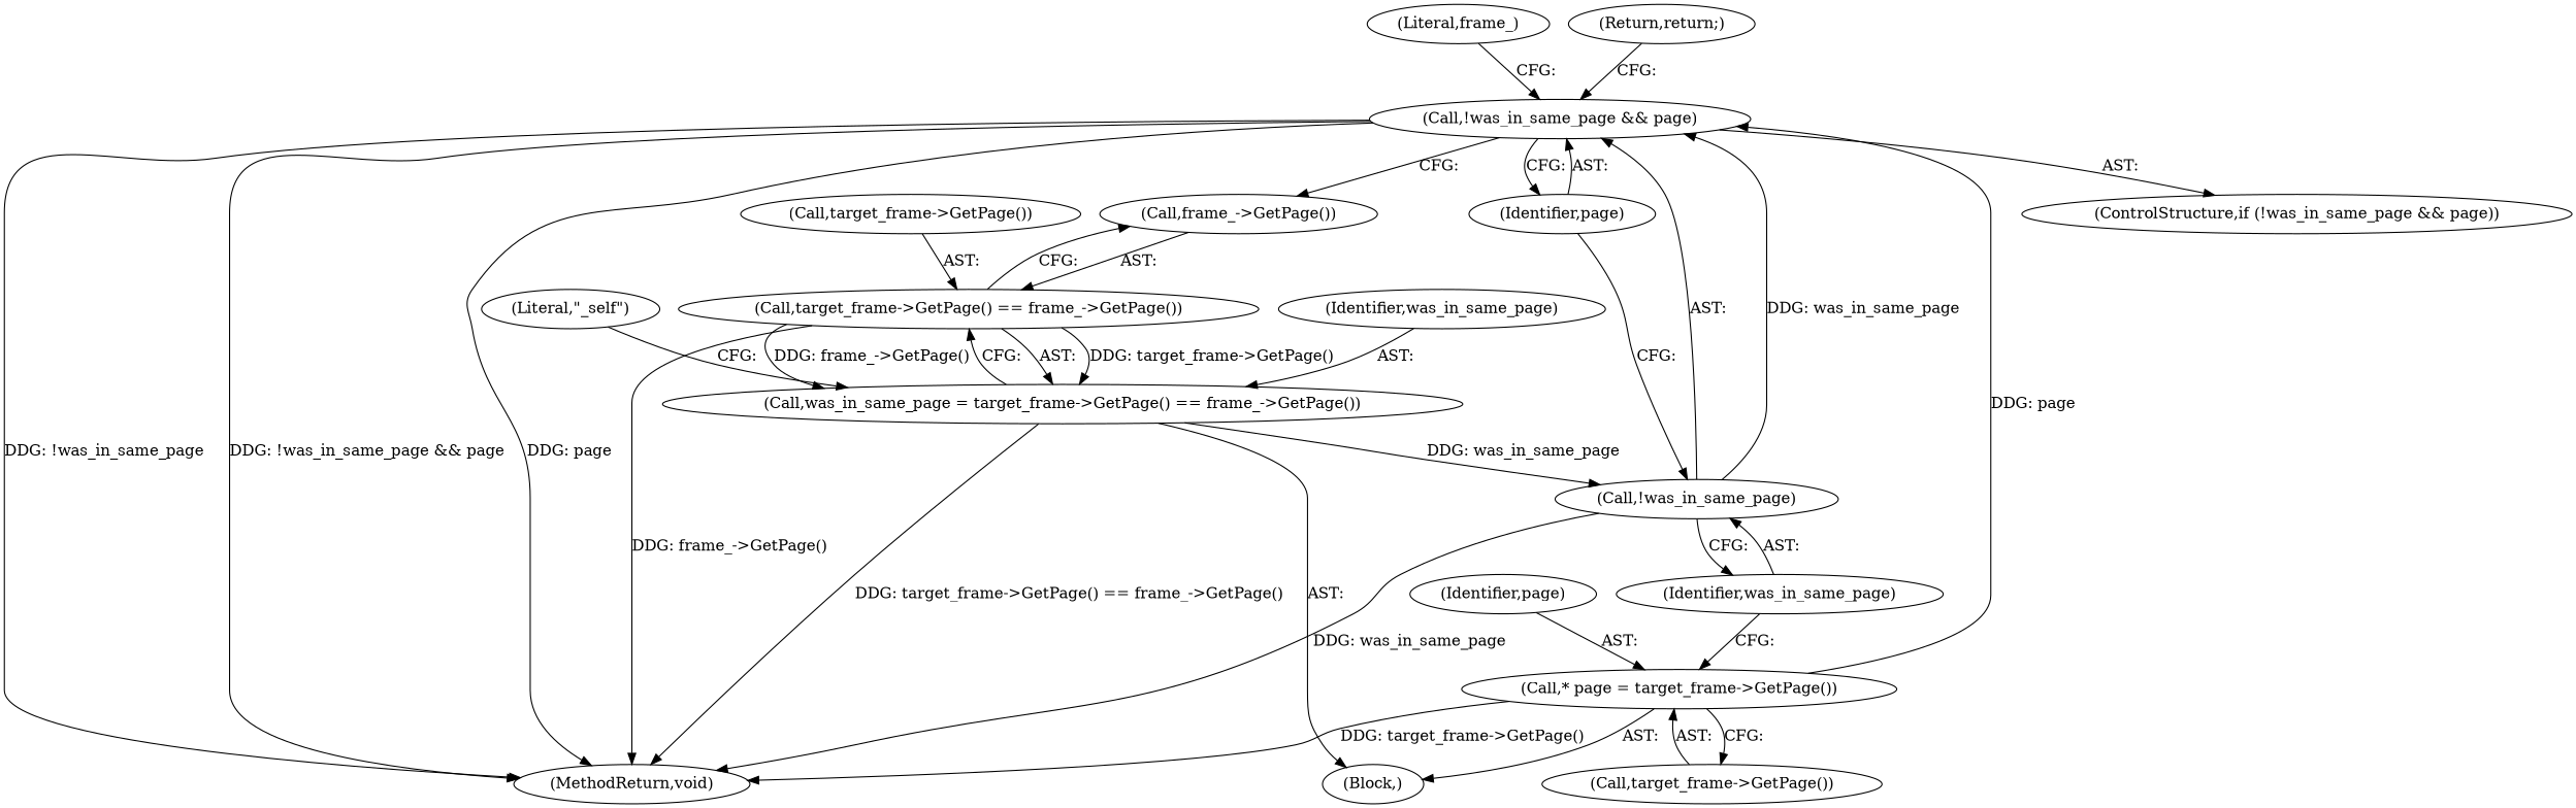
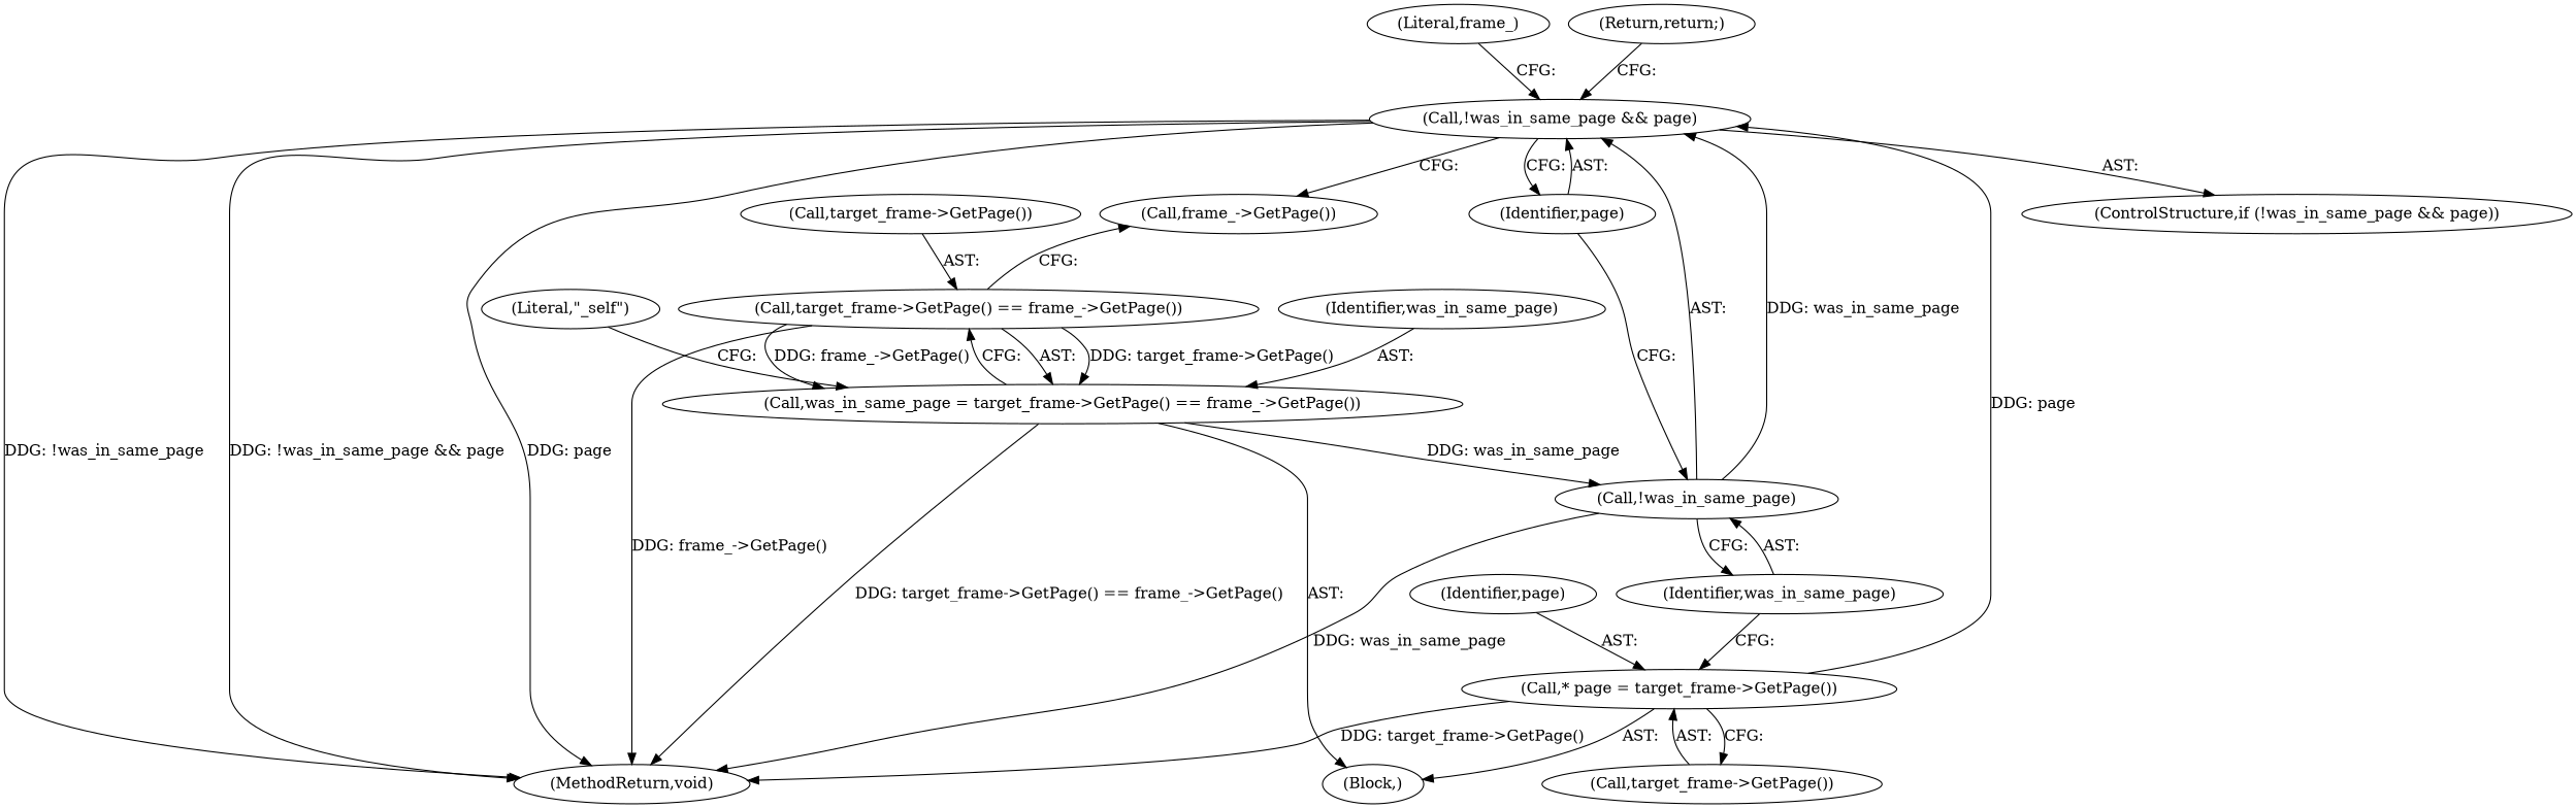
  digraph {
    n1 [label="(Call,!was_in_same_page && page)"]
    n2 [label="(MethodReturn,void)"]
    n3 [label="(Identifier,page)"]
    n4 [label="(ControlStructure,if (!was_in_same_page && page))"]
    n5 [label="(Call,frame_->GetPage())"]
    n6 [label="(Call,!was_in_same_page)"]
    n7 [label="(Identifier,was_in_same_page)"]
    n8 [label="(Call,* page = target_frame->GetPage())"]
    n9 [label="(Call,was_in_same_page = target_frame->GetPage() == frame_->GetPage())"]
    n10 [label="(Call,target_frame->GetPage() == frame_->GetPage())"]
    n11 [label="(Block,)"]
    n12 [label="(Call,target_frame->GetPage())"]
    n13 [label="(Literal,frame_)"]
    n14 [label="(Call,target_frame->GetPage())"]
    n15 [label="(Identifier,was_in_same_page)"]
    n16 [label="(Identifier,page)"]
    n17 [label="(Literal,\"_self\")"]
    n18 [label="(Return,return;)"]
    n1 -> n2 [label="DDG: !was_in_same_page"]
    n1 -> n2 [label="DDG: !was_in_same_page && page"]
    n1 -> n2 [label="DDG: page"]
    n1 -> n3 [label="CFG: "]
    n1 -> n4 [label="AST: "]
    n1 -> n5 [label="CFG: "]
    n3 -> n1 [label="AST: "]
    n3 -> n6 [label="CFG: "]
-   n5 -> n10 [label="AST: "]
    n6 -> n1 [label="AST: "]
    n6 -> n1 [label="DDG: was_in_same_page"]
    n6 -> n2 [label="DDG: was_in_same_page"]
    n6 -> n7 [label="CFG: "]
    n7 -> n6 [label="AST: "]
    n7 -> n8 [label="CFG: "]
    n8 -> n1 [label="DDG: page"]
    n8 -> n2 [label="DDG: target_frame->GetPage()"]
    n8 -> n11 [label="AST: "]
    n8 -> n12 [label="CFG: "]
    n9 -> n2 [label="DDG: target_frame->GetPage() == frame_->GetPage()"]
    n9 -> n6 [label="DDG: was_in_same_page"]
    n9 -> n10 [label="CFG: "]
    n9 -> n11 [label="AST: "]
    n10 -> n2 [label="DDG: frame_->GetPage()"]
    n10 -> n5 [label="CFG: "]
    n10 -> n9 [label="AST: "]
    n10 -> n9 [label="DDG: target_frame->GetPage()"]
    n10 -> n9 [label="DDG: frame_->GetPage()"]
    n12 -> n8 [label="AST: "]
    n13 -> n1 [label="CFG: "]
    n14 -> n10 [label="AST: "]
    n15 -> n9 [label="AST: "]
    n16 -> n8 [label="AST: "]
    n17 -> n9 [label="CFG: "]
    n18 -> n1 [label="CFG: "]
  }
